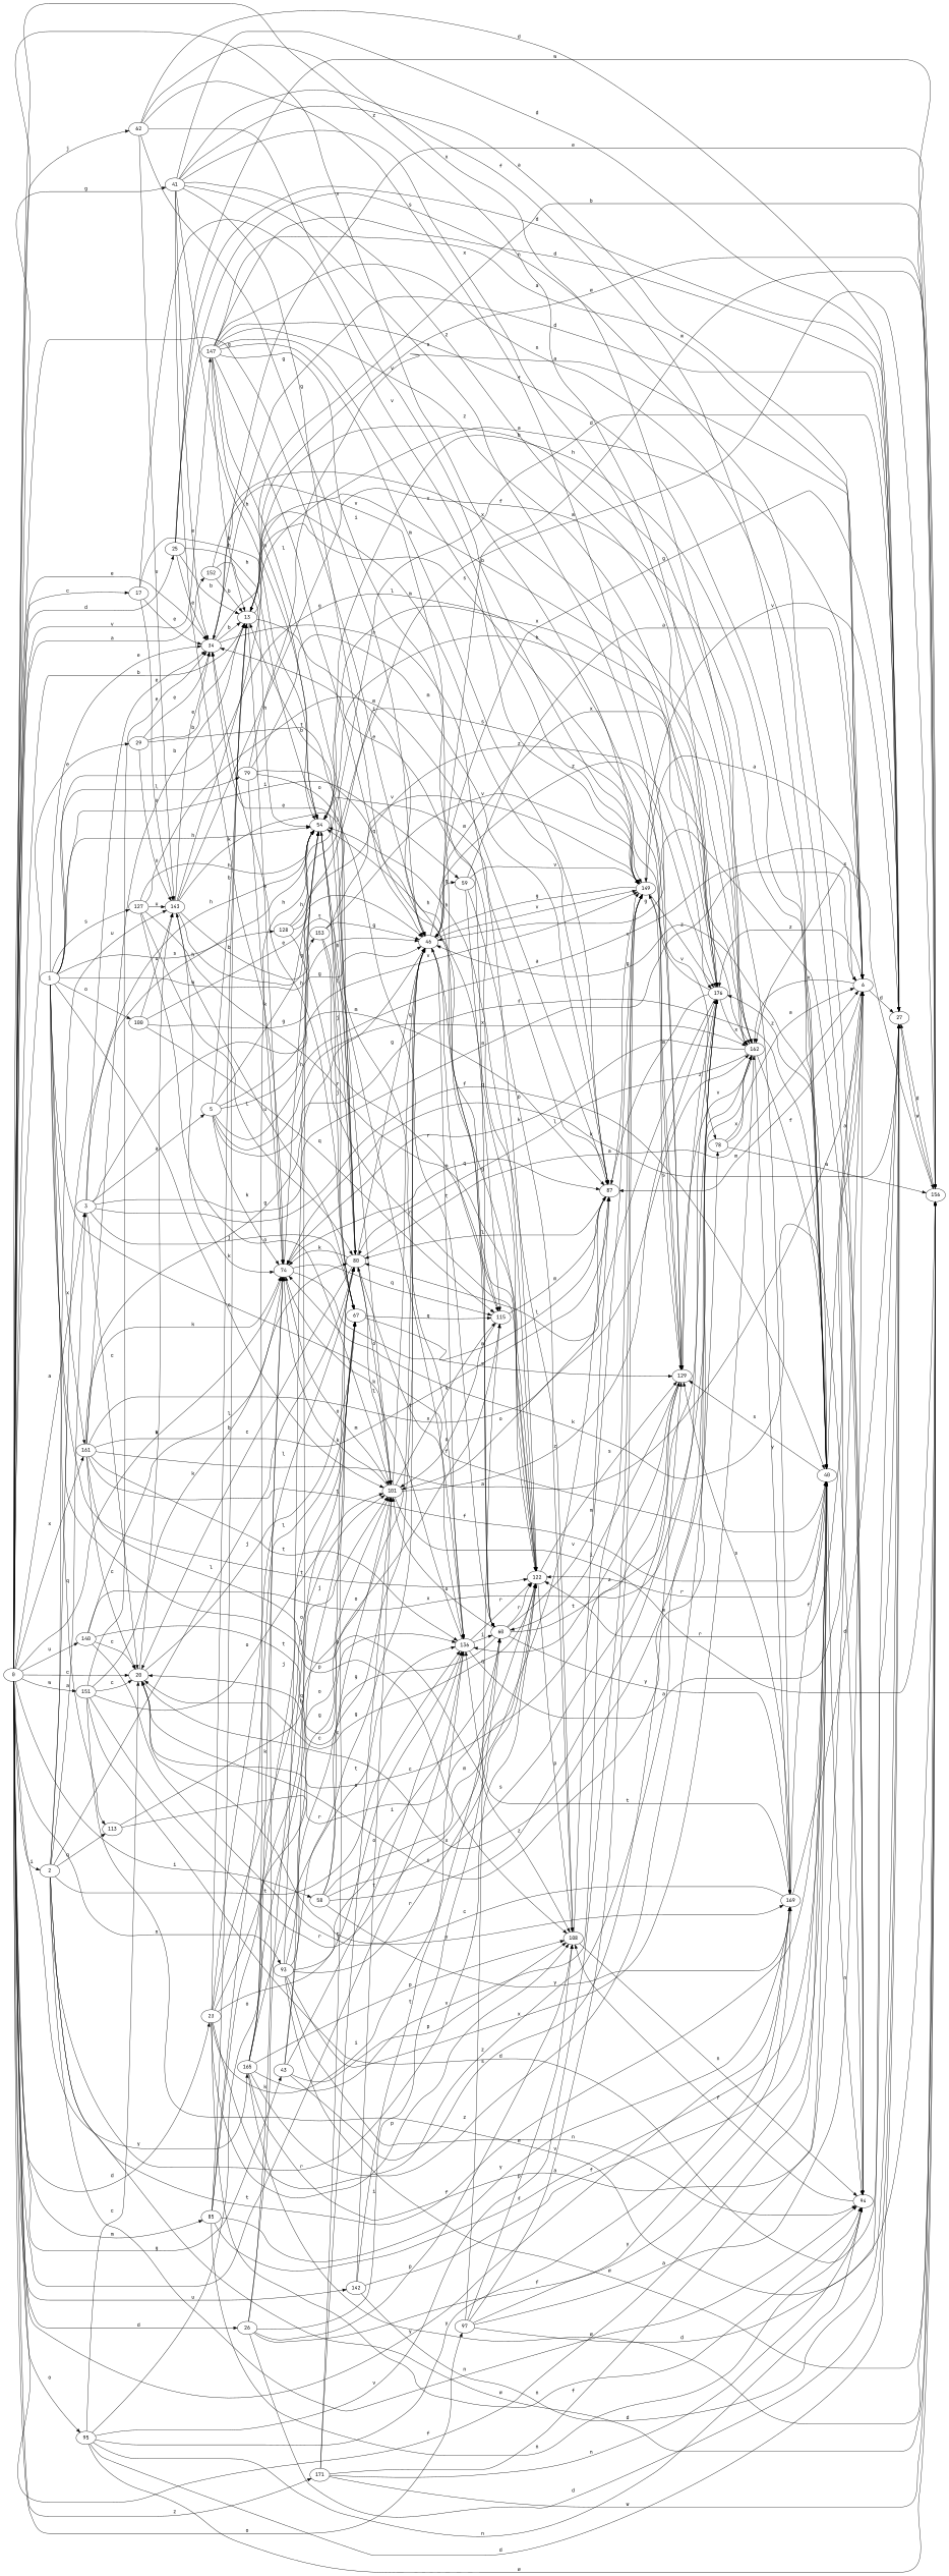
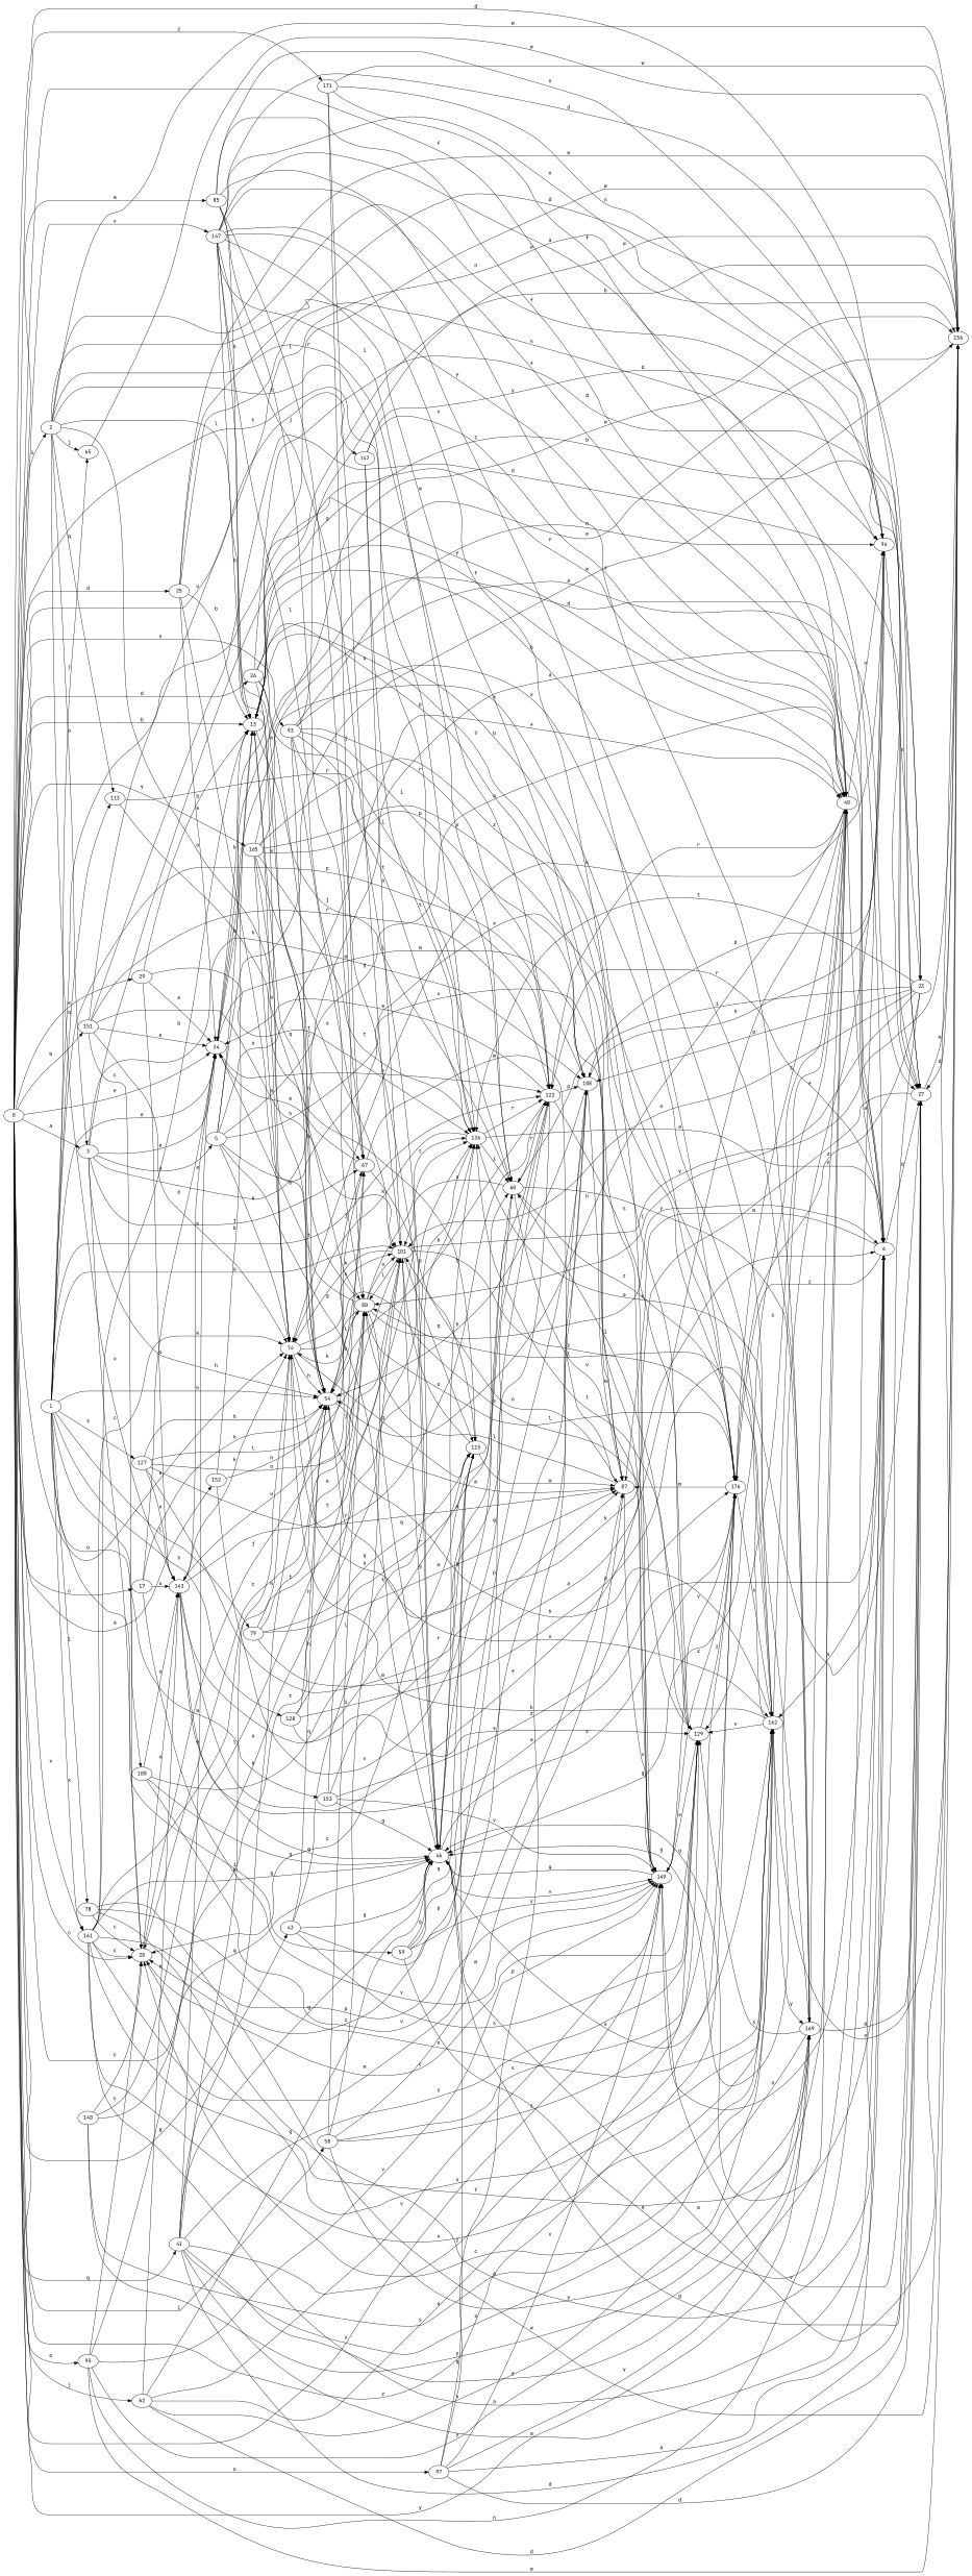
  strict digraph {
    fontname="JetBrains Mono"
    rankdir=LR
    node [fontname="JetBrains Mono"]
    edge [fontname="JetBrains Mono"]
    0
    2
    n3 [label=3]
    13
    17
    20
    23
    25
    26
    29
    34
    40
    41
    43
    46
    58
    62
    74
    85
    93
    95
    97
    136
    140
    142
    147
    149
    151
    152
    161
    165
    169
    171
    176
    54
+   65
    113
    122
    80
    94
    143
    156
    5
    6
    67
    87
    60
    129
    162
    101
    108
    27
    115
    1
    59
    78
    79
    100
    127
    128
    153
    0 -> 2 [label=i]
    0 -> n3 [label=a]
    0 -> 13 [label=b]
    0 -> 17 [label=c]
    0 -> 20 [label=c]
    0 -> 23 [label=d]
    0 -> 25 [label=d]
    0 -> 26 [label=d]
    0 -> 29 [label=e]
    0 -> 34 [label=e]
    0 -> 40 [label=f]
    0 -> 41 [label=g]
    0 -> 43 [label=g]
    0 -> 46 [label=g]
    0 -> 58 [label=i]
    0 -> 62 [label=j]
    0 -> 74 [label=k]
    0 -> 85 [label=m]
    0 -> 93 [label=n]
    0 -> 95 [label=o]
    0 -> 97 [label=o]
    0 -> 136 [label=t]
-   0 -> 140 [label=u]
    0 -> 142 [label=u]
    0 -> 147 [label=v]
    0 -> 149 [label=v]
    0 -> 151 [label=w]
    0 -> 152 [label=a]
    0 -> 161 [label=x]
    0 -> 165 [label=y]
    0 -> 169 [label=y]
    0 -> 171 [label=z]
    0 -> 176 [label=z]
    2 -> n3 [label=a]
    2 -> 40 [label=f]
    2 -> 136 [label=t]
    2 -> 54 [label=h]
+   2 -> 65 [label=j]
    2 -> 113 [label=q]
    2 -> 122 [label=r]
    2 -> 80 [label=l]
    2 -> 94 [label=n]
    2 -> 143 [label=u]
    2 -> 156 [label=w]
    n3 -> 20 [label=c]
    n3 -> 34 [label=e]
    n3 -> 40 [label=f]
    n3 -> 54 [label=h]
    n3 -> 5 [label=a]
    n3 -> 6 [label=a]
    n3 -> 67 [label=j]
-   n3 -> 87 [label=m]
+   n3 -> 108 [label=m]
    13 -> 74 [label=k]
    13 -> 156 [label=w]
    13 -> 60 [label=i]
    13 -> 129 [label=s]
    17 -> 34 [label=e]
    17 -> 149 [label=v]
    17 -> 54 [label=h]
    17 -> 143 [label=u]
    20 -> 143 [label=u]
    20 -> 67 [label=j]
    20 -> 162 [label=x]
    23 -> 13 [label=b]
    23 -> 46 [label=g]
    23 -> 136 [label=t]
    23 -> 176 [label=z]
    23 -> 80 [label=l]
-   23 -> 94 [label=n]
+   94 -> 23 [label=n]
    23 -> 60 [label=i]
    23 -> 101 [label=o]
    23 -> 108 [label=p]
    25 -> 13 [label=b]
    25 -> 34 [label=e]
    25 -> 54 [label=h]
    25 -> 94 [label=n]
    25 -> 156 [label=w]
    25 -> 27 [label=d]
    26 -> 40 [label=f]
    26 -> 74 [label=k]
    26 -> 67 [label=j]
    26 -> 60 [label=i]
    26 -> 108 [label=p]
    26 -> 27 [label=d]
    29 -> 13 [label=b]
    29 -> 34 [label=e]
    29 -> 136 [label=t]
    29 -> 143 [label=u]
    34 -> 13 [label=b]
    34 -> 122 [label=r]
    34 -> 87 [label=m]
    34 -> 162 [label=x]
    34 -> 27 [label=d]
    40 -> 46 [label=g]
    40 -> 176 [label=z]
    40 -> 54 [label=h]
    40 -> 122 [label=r]
    40 -> 94 [label=n]
    40 -> 6 [label=a]
    40 -> 129 [label=s]
    41 -> 34 [label=e]
    41 -> 40 [label=f]
    41 -> 46 [label=g]
    41 -> 74 [label=k]
    41 -> 176 [label=z]
    41 -> 54 [label=h]
    41 -> 6 [label=a]
    41 -> 129 [label=s]
    41 -> 162 [label=x]
    41 -> 27 [label=d]
    43 -> 46 [label=g]
    43 -> 136 [label=t]
    43 -> 54 [label=h]
    43 -> 129 [label=s]
    43 -> 108 [label=p]
    46 -> 136 [label=t]
    46 -> 149 [label=v]
    46 -> 176 [label=z]
    46 -> 156 [label=w]
    46 -> 162 [label=x]
    46 -> 115 [label=q]
    58 -> 169 [label=y]
    58 -> 176 [label=z]
    58 -> 80 [label=l]
    58 -> 87 [label=m]
    58 -> 129 [label=s]
    58 -> 101 [label=o]
    62 -> 46 [label=g]
    62 -> 149 [label=v]
    62 -> 143 [label=u]
    62 -> 129 [label=s]
    62 -> 162 [label=x]
    62 -> 27 [label=d]
    74 -> 54 [label=h]
    74 -> 87 [label=m]
    74 -> 129 [label=s]
    74 -> 101 [label=o]
    74 -> 115 [label=q]
    85 -> 13 [label=b]
    85 -> 40 [label=f]
    85 -> 169 [label=y]
    85 -> 80 [label=l]
    85 -> 94 [label=n]
    85 -> 67 [label=j]
    93 -> 46 [label=g]
+   93 -> 136 [label=t]
    93 -> 54 [label=h]
    93 -> 122 [label=r]
    93 -> 94 [label=n]
    93 -> 156 [label=w]
    93 -> 67 [label=j]
    93 -> 60 [label=i]
    93 -> 162 [label=x]
    95 -> 20 [label=c]
    95 -> 149 [label=v]
    95 -> 169 [label=y]
    95 -> 94 [label=n]
    95 -> 156 [label=w]
    95 -> 101 [label=o]
-   95 -> 27 [label=d]
    97 -> 149 [label=v]
    97 -> 169 [label=y]
    97 -> 6 [label=a]
    97 -> 108 [label=p]
    97 -> 27 [label=d]
    97 -> 115 [label=q]
    136 -> 74 [label=k]
    136 -> 122 [label=r]
    136 -> 6 [label=a]
    136 -> 60 [label=i]
    140 -> 20 [label=c]
    140 -> 136 [label=t]
    140 -> 169 [label=y]
    140 -> 80 [label=l]
    140 -> 162 [label=x]
    142 -> 40 [label=f]
    142 -> 136 [label=t]
    142 -> 101 [label=o]
    142 -> 27 [label=d]
    147 -> 13 [label=b]
    147 -> 40 [label=f]
    147 -> 46 [label=g]
    147 -> 149 [label=v]
    147 -> 176 [label=z]
    147 -> 54 [label=h]
    147 -> 80 [label=l]
    147 -> 94 [label=n]
    147 -> 6 [label=a]
    147 -> 87 [label=m]
    147 -> 60 [label=i]
    147 -> 27 [label=d]
    149 -> 46 [label=g]
    149 -> 176 [label=z]
    149 -> 6 [label=a]
    149 -> 129 [label=s]
    151 -> 20 [label=c]
    151 -> 34 [label=e]
    151 -> 74 [label=k]
    151 -> 122 [label=r]
    151 -> 156 [label=w]
    151 -> 101 [label=o]
    151 -> 27 [label=d]
    152 -> 13 [label=b]
    152 -> 54 [label=h]
    152 -> 60 [label=v]
    161 -> 13 [label=b]
    161 -> 20 [label=c]
    161 -> 40 [label=f]
    161 -> 46 [label=g]
    161 -> 74 [label=k]
    161 -> 136 [label=t]
    161 -> 6 [label=a]
    161 -> 87 [label=m]
    161 -> 162 [label=x]
    161 -> 108 [label=p]
    165 -> 74 [label=k]
    165 -> 136 [label=t]
    165 -> 149 [label=v]
    165 -> 176 [label=z]
    165 -> 54 [label=h]
    165 -> 156 [label=w]
    165 -> 6 [label=a]
    165 -> 101 [label=o]
    165 -> 108 [label=p]
    169 -> 13 [label=b]
    169 -> 20 [label=c]
    169 -> 40 [label=f]
    169 -> 136 [label=t]
    169 -> 129 [label=s]
    169 -> 27 [label=d]
    171 -> 40 [label=f]
    171 -> 94 [label=n]
    171 -> 156 [label=w]
    171 -> 67 [label=j]
    171 -> 101 [label=o]
    176 -> 13 [label=b]
    176 -> 149 [label=v]
    176 -> 80 [label=l]
    176 -> 87 [label=m]
    176 -> 162 [label=x]
    54 -> 80 [label=l]
    54 -> 67 [label=j]
    54 -> 87 [label=m]
    54 -> 162 [label=x]
+   65 -> 156 [label=w]
    113 -> 122 [label=r]
    113 -> 115 [label=q]
    122 -> 20 [label=c]
    122 -> 34 [label=e]
    122 -> 46 [label=g]
    122 -> 54 [label=h]
    122 -> 129 [label=s]
    122 -> 108 [label=p]
    80 -> 13 [label=b]
    80 -> 20 [label=c]
    80 -> 34 [label=e]
    80 -> 46 [label=g]
    80 -> 74 [label=k]
    80 -> 136 [label=t]
    80 -> 54 [label=h]
    80 -> 6 [label=a]
    80 -> 101 [label=o]
    94 -> 46 [label=g]
    94 -> 74 [label=k]
-   94 -> 108 [label=f]
+   94 -> 108 [label=p]
    143 -> 34 [label=e]
    143 -> 40 [label=f]
    143 -> 46 [label=g]
    143 -> 74 [label=k]
    143 -> 136 [label=t]
    143 -> 6 [label=a]
    143 -> 60 [label=i]
    156 -> 13 [label=b]
    156 -> 34 [label=e]
    156 -> 162 [label=x]
    156 -> 27 [label=d]
    5 -> 13 [label=b]
    5 -> 40 [label=f]
    5 -> 46 [label=g]
    5 -> 74 [label=k]
    5 -> 149 [label=v]
    5 -> 156 [label=w]
    5 -> 6 [label=a]
    5 -> 162 [label=x]
    6 -> 176 [label=z]
    6 -> 122 [label=r]
    6 -> 87 [label=m]
    6 -> 162 [label=x]
    6 -> 27 [label=d]
    67 -> 34 [label=e]
    67 -> 143 [label=u]
    67 -> 87 [label=m]
    67 -> 115 [label=q]
    87 -> 149 [label=v]
    87 -> 80 [label=l]
    87 -> 101 [label=o]
    60 -> 20 [label=c]
    60 -> 149 [label=v]
    60 -> 169 [label=y]
    60 -> 176 [label=z]
    60 -> 122 [label=r]
    60 -> 101 [label=o]
    129 -> 20 [label=c]
    129 -> 136 [label=t]
    129 -> 176 [label=z]
    129 -> 60 [label=i]
    162 -> 40 [label=f]
    162 -> 74 [label=k]
    162 -> 169 [label=y]
    162 -> 54 [label=h]
    162 -> 80 [label=l]
    162 -> 129 [label=v]
    101 -> 46 [label=g]
    101 -> 74 [label=k]
    101 -> 176 [label=z]
    101 -> 80 [label=l]
-   101 -> 156 [label=w]
+   101 -> 156 [label=y]
    101 -> 115 [label=q]
    108 -> 54 [label=h]
    108 -> 94 [label=n]
    108 -> 87 [label=m]
    27 -> 46 [label=g]
    27 -> 74 [label=k]
    27 -> 149 [label=v]
    27 -> 156 [label=w]
    115 -> 87 [label=m]
    115 -> 101 [label=o]
    1 -> 34 [label=e]
    1 -> 40 [label=f]
    1 -> 161 [label=x]
    1 -> 54 [label=h]
+   1 -> 65 [label=j]
    1 -> 113 [label=q]
    1 -> 122 [label=t]
    1 -> 101 [label=o]
    1 -> 108 [label=p]
    1 -> 59 [label=i]
    1 -> 78 [label=l]
    1 -> 79 [label=l]
    1 -> 100 [label=o]
    1 -> 127 [label=s]
    1 -> 128 [label=s]
    1 -> 153 [label=w]
-   46 -> 59 [label=g]
+   59 -> 46 [label=g]
    59 -> 149 [label=v]
    59 -> 6 [label=a]
    59 -> 108 [label=p]
    59 -> 115 [label=q]
-   20 -> 78 [label=c]
+   78 -> 20 [label=c]
    78 -> 156 [label=w]
    78 -> 6 [label=a]
    78 -> 162 [label=x]
    79 -> 74 [label=k]
    79 -> 6 [label=a]
    79 -> 87 [label=m]
    79 -> 101 [label=o]
    79 -> 115 [label=q]
    100 -> 46 [label=g]
    100 -> 149 [label=v]
    100 -> 143 [label=u]
    100 -> 115 [label=q]
    127 -> 54 [label=h]
    127 -> 122 [label=r]
    127 -> 80 [label=l]
    127 -> 143 [label=u]
    127 -> 87 [label=m]
    127 -> 101 [label=o]
    128 -> 54 [label=h]
    128 -> 122 [label=r]
    128 -> 129 [label=s]
    128 -> 27 [label=d]
    153 -> 46 [label=g]
    153 -> 149 [label=v]
    153 -> 176 [label=z]
    153 -> 122 [label=r]
    153 -> 67 [label=j]
  }
